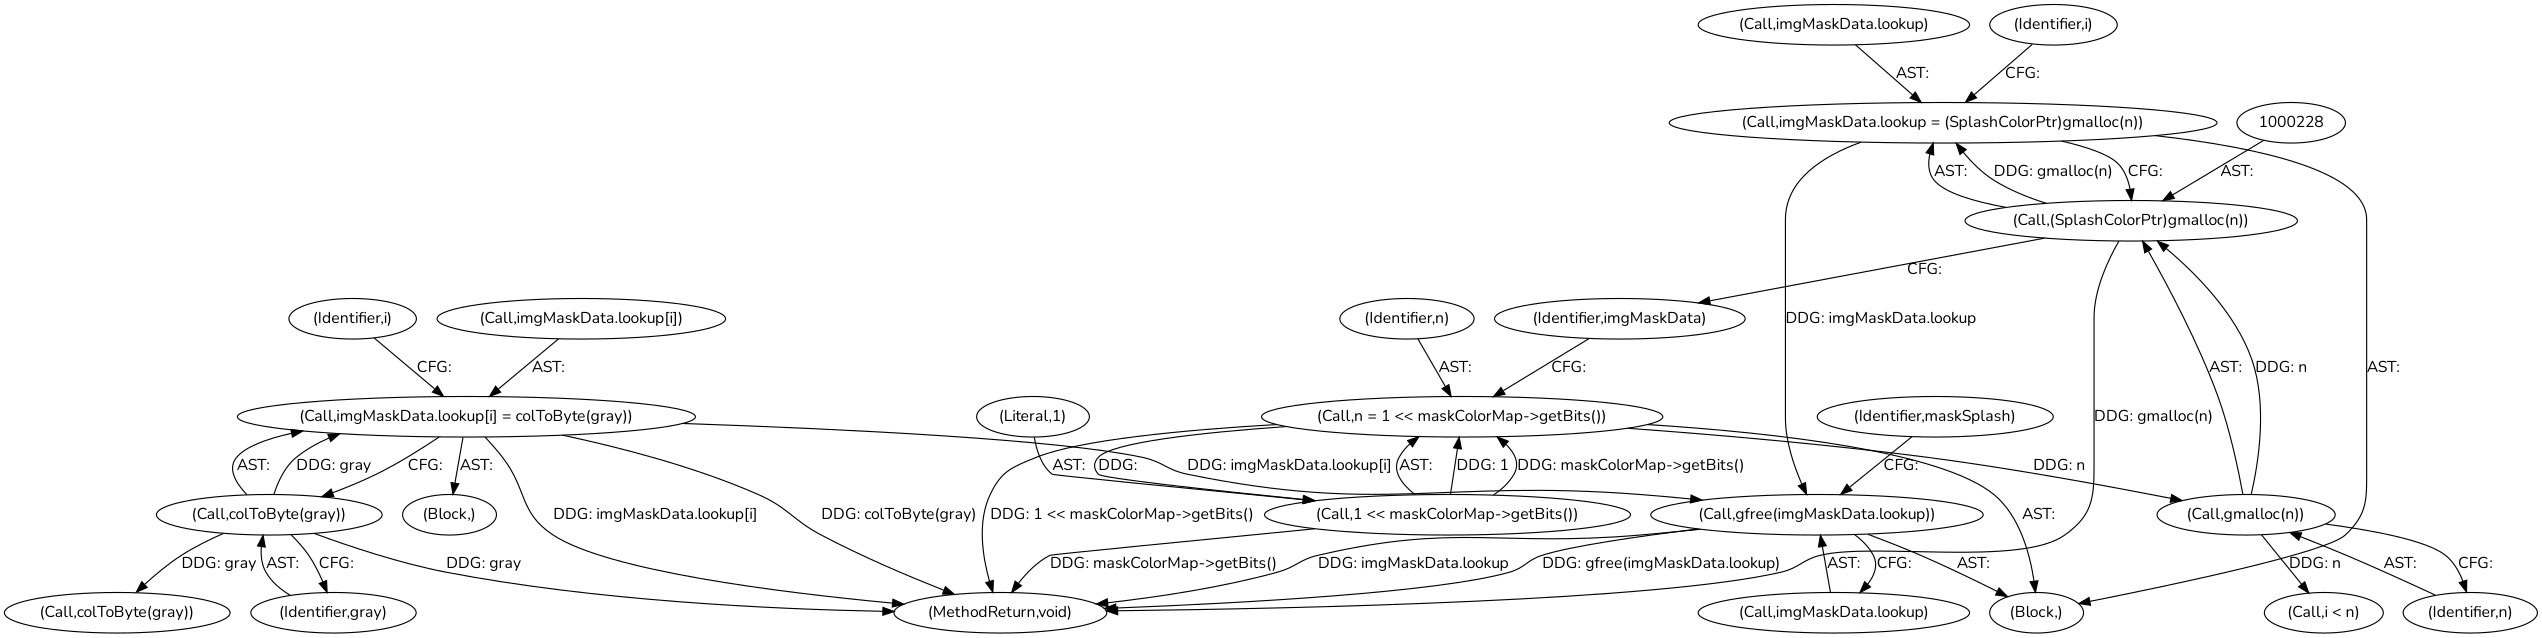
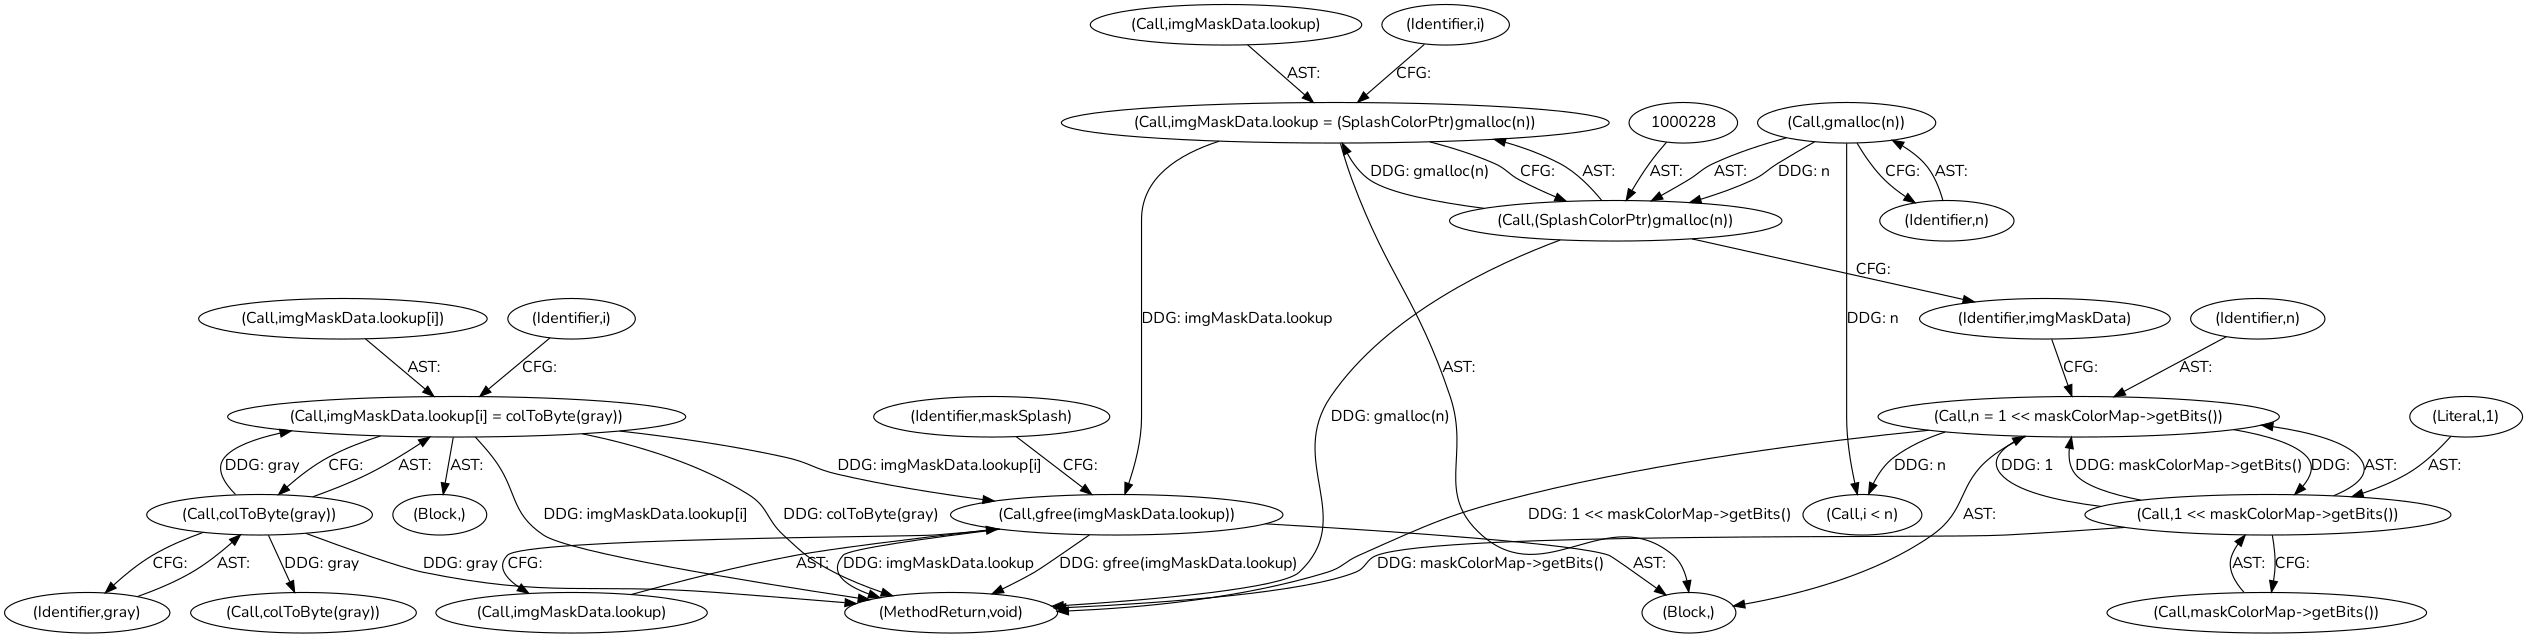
  digraph {
    fontname=Nunito
    node [fontname=Nunito]
    edge [fontname=Nunito]
    n1 [label="(Call,gfree(imgMaskData.lookup))"]
    n2 [label="(Block,)"]
    n3 [label="(Call,imgMaskData.lookup)"]
    n4 [label="(MethodReturn,void)"]
    n5 [label="(Call,imgMaskData.lookup[i] = colToByte(gray))"]
    n6 [label="(Call,colToByte(gray))"]
    n7 [label="(Block,)"]
    n8 [label="(Call,colToByte(gray))"]
    n9 [label="(Identifier,gray)"]
    n10 [label="(Call,imgMaskData.lookup = (SplashColorPtr)gmalloc(n))"]
    n11 [label="(Call,(SplashColorPtr)gmalloc(n))"]
    n12 [label="(Identifier,imgMaskData)"]
    n13 [label="(Call,gmalloc(n))"]
    n14 [label="(Identifier,n)"]
    n15 [label="(Call,i < n)"]
    n16 [label="(Call,n = 1 << maskColorMap->getBits())"]
    n17 [label="(Call,1 << maskColorMap->getBits())"]
+   n18 [label="(Call,maskColorMap->getBits())"]
    n19 [label="(Call,imgMaskData.lookup)"]
    n20 [label="(Literal,1)"]
    n21 [label="(Call,imgMaskData.lookup[i])"]
    n22 [label="(Identifier,n)"]
    n23 [label="(Identifier,maskSplash)"]
    n24 [label="(Identifier,i)"]
    n25 [label="(Identifier,i)"]
    1000228
    n1 -> n2 [label="AST: "]
    n1 -> n3 [label="CFG: "]
    n1 -> n4 [label="DDG: imgMaskData.lookup"]
    n1 -> n4 [label="DDG: gfree(imgMaskData.lookup)"]
    n3 -> n1 [label="AST: "]
    n5 -> n1 [label="DDG: imgMaskData.lookup[i]"]
    n5 -> n4 [label="DDG: imgMaskData.lookup[i]"]
    n5 -> n4 [label="DDG: colToByte(gray)"]
    n5 -> n6 [label="CFG: "]
    n5 -> n7 [label="AST: "]
    n6 -> n4 [label="DDG: gray"]
    n6 -> n5 [label="AST: "]
    n6 -> n5 [label="DDG: gray"]
    n6 -> n8 [label="DDG: gray"]
    n6 -> n9 [label="CFG: "]
    n9 -> n6 [label="AST: "]
    n10 -> n1 [label="DDG: imgMaskData.lookup"]
    n10 -> n2 [label="AST: "]
    n10 -> n11 [label="CFG: "]
    n11 -> n4 [label="DDG: gmalloc(n)"]
    n11 -> n10 [label="AST: "]
    n11 -> n10 [label="DDG: gmalloc(n)"]
    n11 -> n12 [label="CFG: "]
    n12 -> n16 [label="CFG: "]
    n13 -> n11 [label="AST: "]
    n13 -> n11 [label="DDG: n"]
    n13 -> n14 [label="CFG: "]
    n13 -> n15 [label="DDG: n"]
    n14 -> n13 [label="AST: "]
    n16 -> n2 [label="AST: "]
    n16 -> n4 [label="DDG: 1 << maskColorMap->getBits()"]
-   n16 -> n13 [label="DDG: n"]
+   n16 -> n15 [label="DDG: n"]
    n16 -> n17 [label="DDG: "]
    n17 -> n4 [label="DDG: maskColorMap->getBits()"]
    n17 -> n16 [label="AST: "]
    n17 -> n16 [label="DDG: 1"]
    n17 -> n16 [label="DDG: maskColorMap->getBits()"]
+   n17 -> n18 [label="CFG: "]
+   n18 -> n17 [label="AST: "]
    n19 -> n10 [label="AST: "]
    n20 -> n17 [label="AST: "]
    n21 -> n5 [label="AST: "]
    n22 -> n16 [label="AST: "]
    n23 -> n1 [label="CFG: "]
    n24 -> n10 [label="CFG: "]
    n25 -> n5 [label="CFG: "]
    1000228 -> n11 [label="AST: "]
  }
